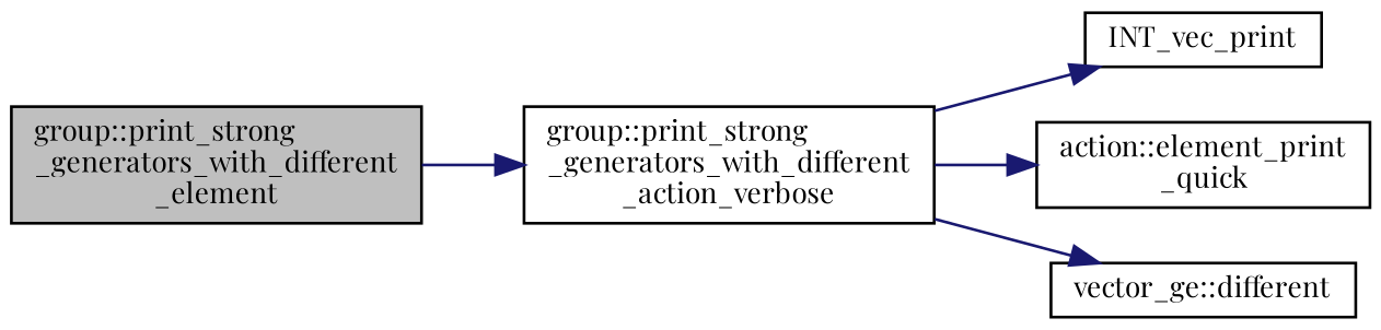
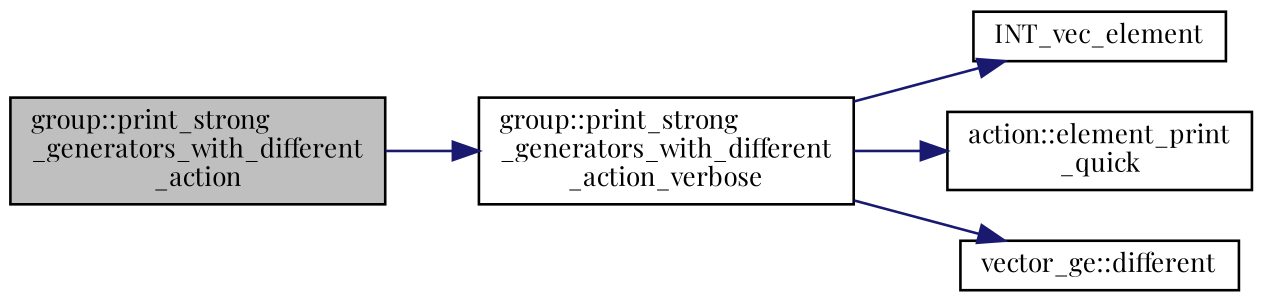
  digraph {
    fontname="Playfair Display"
    rankdir=LR
    node [color=black fillcolor=white fontname="Playfair Display" fontsize=10 shape=record style=filled]
    edge [color=midnightblue fontname="Playfair Display" fontsize=10 labelfontname=Helvetica labelfontsize=10 style=solid]
-   n1 [fillcolor=grey75 fontcolor=black height=0.2 label="group::print_strong\l_generators_with_different\l_element" width=0.4]
+   n1 [fillcolor=grey75 fontcolor=black height=0.2 label="group::print_strong\l_generators_with_different\l_action" width=0.4]
    n2 [height=0.2 label="group::print_strong\l_generators_with_different\l_action_verbose" width=0.4]
-   n3 [height=0.2 label=INT_vec_print width=0.4]
+   n3 [height=0.2 label=INT_vec_element width=0.4]
    n4 [height=0.2 label="action::element_print\l_quick" width=0.4]
    n5 [height=0.2 label="vector_ge::different" width=0.4]
    n1 -> n2
    n2 -> n3
    n2 -> n4
    n2 -> n5
  }
